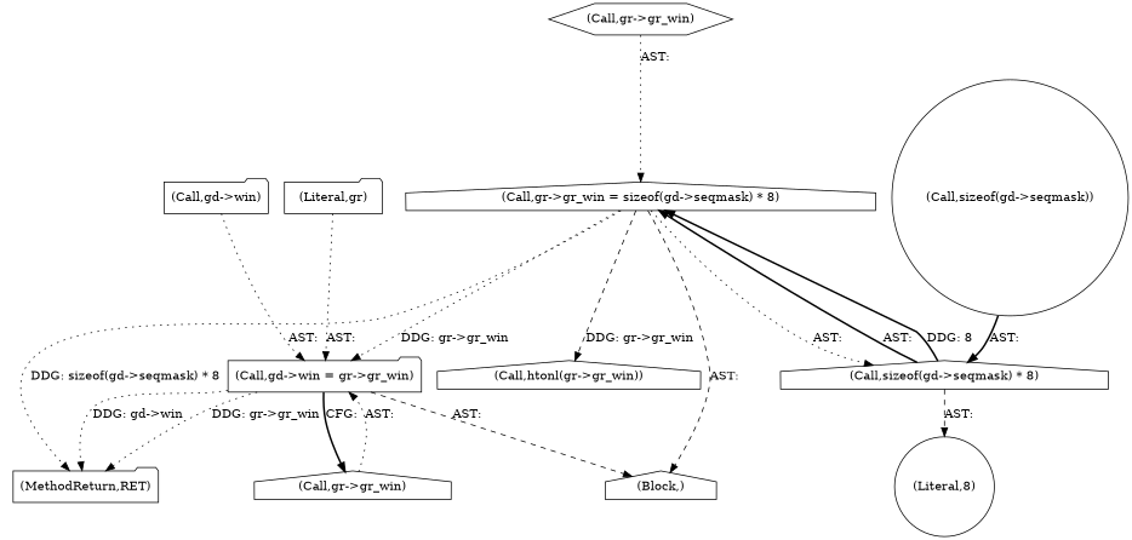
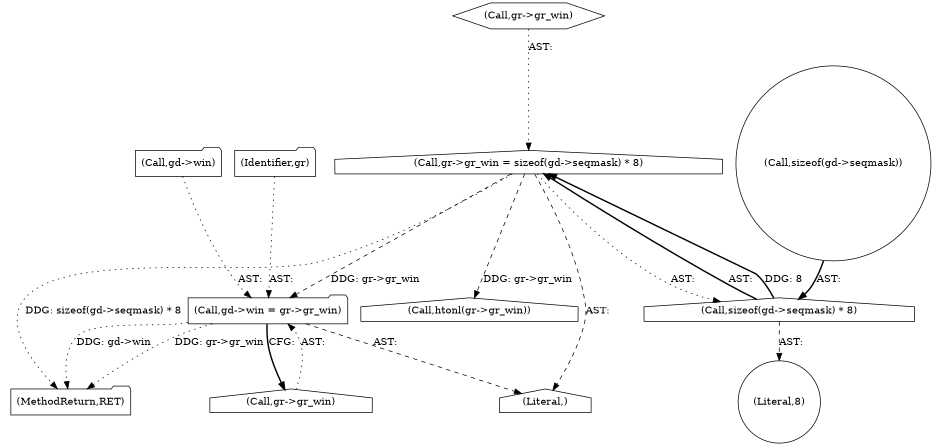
  digraph {
    node [shape=house]
    edge [style=dotted]
    n1 [label="(Call,gd->win = gr->gr_win)" shape=folder]
    n2 [label="(MethodReturn,RET)" shape=folder]
-   n3 [label="(Block,)"]
+   n3 [label="(Literal,)"]
    n4 [label="(Call,gr->gr_win)"]
    n5 [label="(Call,gr->gr_win = sizeof(gd->seqmask) * 8)"]
    n6 [label="(Call,sizeof(gd->seqmask) * 8)"]
    n7 [label="(Call,htonl(gr->gr_win))"]
    n8 [label="(Literal,8)" shape=circle]
    n9 [label="(Call,gr->gr_win)" shape=hexagon]
-   n10 [label="(Literal,gr)" shape=folder]
+   n10 [label="(Identifier,gr)" shape=folder]
    n11 [label="(Call,gd->win)" shape=folder]
    n12 [label="(Call,sizeof(gd->seqmask))" shape=circle]
    n1 -> n2 [label="DDG: gr->gr_win"]
    n1 -> n2 [label="DDG: gd->win"]
    n1 -> n3 [label="AST: " style=dashed]
    n1 -> n4 [label="CFG: " style=bold]
    n4 -> n1 [label="AST: "]
-   n5 -> n1 [label="DDG: gr->gr_win"]
+   n5 -> n1 [label="DDG: gr->gr_win" style=dashed]
    n5 -> n2 [label="DDG: sizeof(gd->seqmask) * 8"]
    n5 -> n3 [label="AST: " style=dashed]
    n5 -> n6 [label="AST: "]
    n5 -> n7 [label="DDG: gr->gr_win" style=dashed]
    n6 -> n5 [label="AST: " style=bold]
    n6 -> n5 [label="DDG: 8" style=bold]
    n6 -> n8 [label="AST: " style=dashed]
    n9 -> n5 [label="AST: "]
    n10 -> n1 [label="AST: "]
    n11 -> n1 [label="AST: "]
    n12 -> n6 [label="AST: " style=bold]
  }
